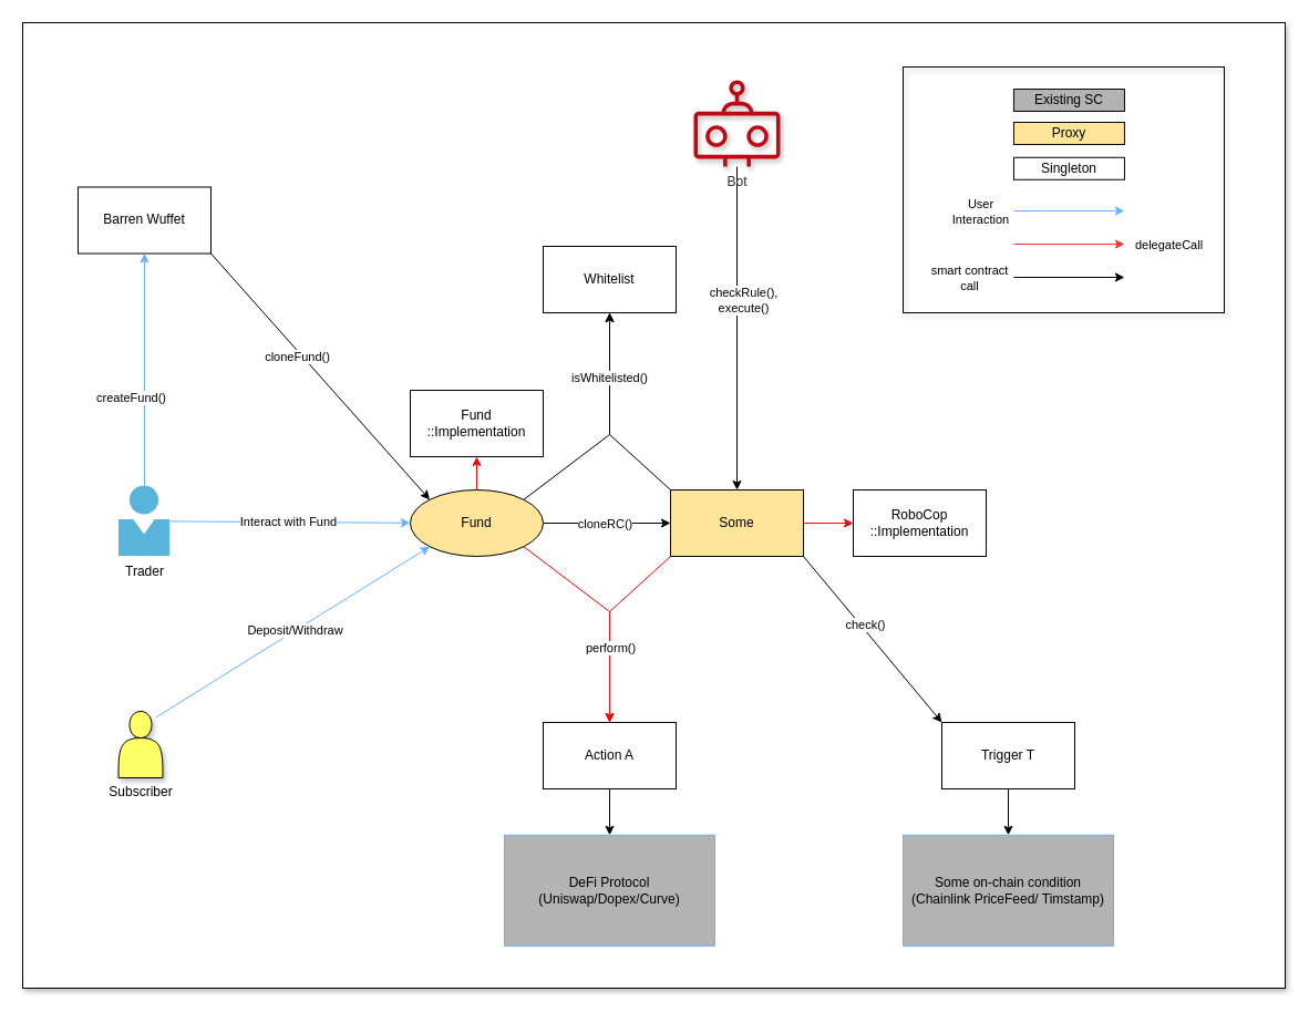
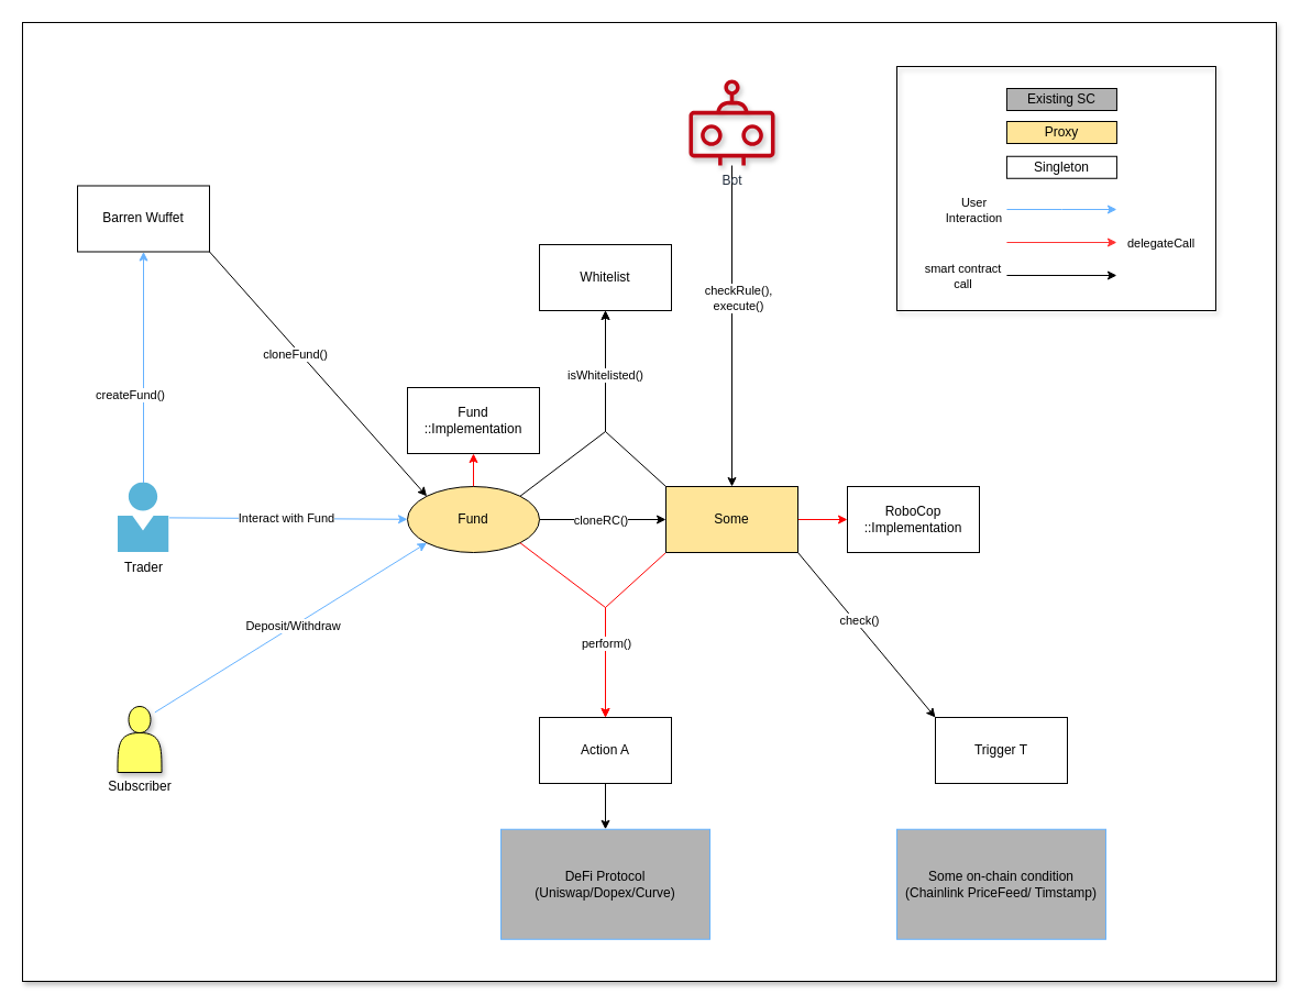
  <mxCell id="0" />
  <mxCell id="1" parent="0" />
  <mxCell id="2" value="" style="rounded=0;whiteSpace=wrap;html=1;shadow=1;strokeColor=#000000;fillColor=#FFFFFF;" vertex="1" parent="1"><mxGeometry x="20" y="20" width="1140" height="872" as="geometry" /></mxCell>
  <mxCell id="3" style="edgeStyle=none;rounded=0;orthogonalLoop=1;jettySize=auto;html=1;exitX=1;exitY=1;exitDx=0;exitDy=0;entryX=0;entryY=0;entryDx=0;entryDy=0;strokeColor=#000000;fillColor=#FF3333;" edge="1" parent="1" source="5" target="10"><mxGeometry relative="1" as="geometry" /></mxCell>
  <mxCell id="4" value="cloneFund()" style="edgeLabel;html=1;align=center;verticalAlign=middle;resizable=0;points=[];" vertex="1" connectable="0" parent="3"><mxGeometry x="-0.183" y="-4" relative="1" as="geometry"><mxPoint as="offset" /></mxGeometry></mxCell>
  <mxCell id="5" value="Barren Wuffet" style="rounded=0;whiteSpace=wrap;html=1;" vertex="1" parent="1"><mxGeometry x="70" y="168.49" width="120" height="60" as="geometry" /></mxCell>
  <mxCell id="6" style="edgeStyle=orthogonalEdgeStyle;rounded=0;orthogonalLoop=1;jettySize=auto;html=1;exitX=1;exitY=0.5;exitDx=0;exitDy=0;" edge="1" parent="1" source="10" target="17"><mxGeometry relative="1" as="geometry" /></mxCell>
  <mxCell id="7" value="cloneRC()" style="edgeLabel;html=1;align=center;verticalAlign=middle;resizable=0;points=[];" vertex="1" connectable="0" parent="6"><mxGeometry x="-0.235" y="-1" relative="1" as="geometry"><mxPoint x="11" y="-1" as="offset" /></mxGeometry></mxCell>
  <mxCell id="8" style="edgeStyle=orthogonalEdgeStyle;rounded=0;orthogonalLoop=1;jettySize=auto;html=1;exitX=0.5;exitY=0;exitDx=0;exitDy=0;strokeColor=#FF0000;" edge="1" parent="1" source="10" target="18"><mxGeometry relative="1" as="geometry" /></mxCell>
  <mxCell id="9" style="edgeStyle=none;rounded=0;orthogonalLoop=1;jettySize=auto;html=1;exitX=1;exitY=0;exitDx=0;exitDy=0;entryX=0.5;entryY=1;entryDx=0;entryDy=0;" edge="1" parent="1" source="10" target="24"><mxGeometry relative="1" as="geometry"><Array as="points"><mxPoint x="550" y="392" /></Array></mxGeometry></mxCell>
  <mxCell id="10" value="Fund" style="ellipse;whiteSpace=wrap;html=1;fillColor=#FFE599;" vertex="1" parent="1"><mxGeometry x="370" y="442" width="120" height="60" as="geometry" /></mxCell>
  <mxCell id="11" style="edgeStyle=none;rounded=0;orthogonalLoop=1;jettySize=auto;html=1;exitX=1;exitY=0.5;exitDx=0;exitDy=0;strokeColor=#FF0000;" edge="1" parent="1" source="17" target="19"><mxGeometry relative="1" as="geometry" /></mxCell>
  <mxCell id="12" style="edgeStyle=none;rounded=0;orthogonalLoop=1;jettySize=auto;html=1;exitX=0;exitY=0;exitDx=0;exitDy=0;entryX=0.5;entryY=1;entryDx=0;entryDy=0;" edge="1" parent="1" source="17" target="24"><mxGeometry relative="1" as="geometry"><mxPoint x="780" y="292" as="targetPoint" /><Array as="points"><mxPoint x="550" y="392" /></Array></mxGeometry></mxCell>
  <mxCell id="13" value="isWhitelisted()" style="edgeLabel;html=1;align=center;verticalAlign=middle;resizable=0;points=[];" vertex="1" connectable="0" parent="12"><mxGeometry x="0.365" y="1" relative="1" as="geometry"><mxPoint as="offset" /></mxGeometry></mxCell>
  <mxCell id="14" style="edgeStyle=none;rounded=0;orthogonalLoop=1;jettySize=auto;html=1;exitX=1;exitY=1;exitDx=0;exitDy=0;entryX=0;entryY=0;entryDx=0;entryDy=0;" edge="1" parent="1" source="17" target="23"><mxGeometry relative="1" as="geometry" /></mxCell>
  <mxCell id="15" value="check()" style="edgeLabel;html=1;align=center;verticalAlign=middle;resizable=0;points=[];" vertex="1" connectable="0" parent="14"><mxGeometry x="-0.096" y="4" relative="1" as="geometry"><mxPoint x="-4" y="-4" as="offset" /></mxGeometry></mxCell>
  <mxCell id="16" style="edgeStyle=none;rounded=0;orthogonalLoop=1;jettySize=auto;html=1;exitX=0;exitY=1;exitDx=0;exitDy=0;entryX=0.5;entryY=0;entryDx=0;entryDy=0;strokeColor=#FF0000;" edge="1" parent="1" source="17" target="21"><mxGeometry relative="1" as="geometry"><Array as="points"><mxPoint x="550" y="552" /></Array></mxGeometry></mxCell>
  <mxCell id="17" value="Some" style="rounded=0;whiteSpace=wrap;html=1;fillColor=#FFE599;" vertex="1" parent="1"><mxGeometry x="605" y="442" width="120" height="60" as="geometry" /></mxCell>
  <mxCell id="18" value="Fund&lt;br&gt;::Implementation" style="rounded=0;whiteSpace=wrap;html=1;" vertex="1" parent="1"><mxGeometry x="370" y="352" width="120" height="60" as="geometry" /></mxCell>
  <mxCell id="19" value="RoboCop&lt;br&gt;::Implementation" style="rounded=0;whiteSpace=wrap;html=1;" vertex="1" parent="1"><mxGeometry x="770" y="442" width="120" height="60" as="geometry" /></mxCell>
  <mxCell id="20" style="edgeStyle=none;rounded=0;orthogonalLoop=1;jettySize=auto;html=1;exitX=0.5;exitY=1;exitDx=0;exitDy=0;entryX=0.5;entryY=0;entryDx=0;entryDy=0;strokeColor=#000000;fillColor=#FF3333;" edge="1" parent="1" source="21" target="27"><mxGeometry relative="1" as="geometry"><mxPoint x="550" y="882" as="targetPoint" /></mxGeometry></mxCell>
  <mxCell id="21" value="Action A" style="rounded=0;whiteSpace=wrap;html=1;fillColor=#FFFFFF;" vertex="1" parent="1"><mxGeometry x="490" y="652" width="120" height="60" as="geometry" /></mxCell>
- <mxCell id="22" style="edgeStyle=none;rounded=0;orthogonalLoop=1;jettySize=auto;html=1;exitX=0.5;exitY=1;exitDx=0;exitDy=0;entryX=0.5;entryY=0;entryDx=0;entryDy=0;strokeColor=#000000;fillColor=#FF3333;" edge="1" parent="1" source="23" target="28"><mxGeometry relative="1" as="geometry" /></mxCell>
  <mxCell id="23" value="Trigger T" style="rounded=0;whiteSpace=wrap;html=1;fillColor=#FFFFFF;" vertex="1" parent="1"><mxGeometry x="850" y="652" width="120" height="60" as="geometry" /></mxCell>
  <mxCell id="24" value="Whitelist" style="rounded=0;whiteSpace=wrap;html=1;fillColor=#FFFFFF;" vertex="1" parent="1"><mxGeometry x="490" y="222" width="120" height="60" as="geometry" /></mxCell>
  <mxCell id="25" style="edgeStyle=none;rounded=0;orthogonalLoop=1;jettySize=auto;html=1;exitX=1;exitY=1;exitDx=0;exitDy=0;entryX=0.5;entryY=0;entryDx=0;entryDy=0;fillColor=#FF3333;strokeColor=#FF0000;" edge="1" parent="1" source="10" target="21"><mxGeometry relative="1" as="geometry"><mxPoint x="675" y="512" as="sourcePoint" /><mxPoint x="540" y="722" as="targetPoint" /><Array as="points"><mxPoint x="550" y="552" /></Array></mxGeometry></mxCell>
  <mxCell id="26" value="perform()" style="edgeLabel;html=1;align=center;verticalAlign=middle;resizable=0;points=[];" vertex="1" connectable="0" parent="25"><mxGeometry x="0.419" y="-3" relative="1" as="geometry"><mxPoint x="3" y="-10" as="offset" /></mxGeometry></mxCell>
  <mxCell id="27" value="DeFi Protocol&lt;br&gt;(Uniswap/Dopex/Curve)" style="rounded=0;whiteSpace=wrap;html=1;strokeColor=#66B2FF;fillColor=#B3B3B3;" vertex="1" parent="1"><mxGeometry x="455" y="753.75" width="190" height="100" as="geometry" /></mxCell>
  <mxCell id="28" value="Some on-chain condition&lt;br&gt;(Chainlink PriceFeed/ Timstamp)" style="rounded=0;whiteSpace=wrap;html=1;strokeColor=#66B2FF;fillColor=#B3B3B3;" vertex="1" parent="1"><mxGeometry x="815" y="753.75" width="190" height="100" as="geometry" /></mxCell>
  <mxCell id="29" value="" style="edgeStyle=none;rounded=0;orthogonalLoop=1;jettySize=auto;html=1;strokeColor=#66B2FF;fillColor=#FF3333;" edge="1" parent="1" source="31" target="10"><mxGeometry relative="1" as="geometry"><mxPoint x="403.5" y="127.265" as="targetPoint" /></mxGeometry></mxCell>
  <mxCell id="30" value="Interact with Fund" style="edgeLabel;html=1;align=center;verticalAlign=middle;resizable=0;points=[];" vertex="1" connectable="0" parent="29"><mxGeometry x="-0.46" y="1" relative="1" as="geometry"><mxPoint x="48" y="1" as="offset" /></mxGeometry></mxCell>
  <mxCell id="31" value="Trader" style="sketch=0;aspect=fixed;html=1;points=[];align=center;image;fontSize=12;image=img/lib/mscae/Person.svg;strokeColor=#66B2FF;fillColor=#66B2FF;" vertex="1" parent="1"><mxGeometry x="106.5" y="438.49" width="47" height="63.51" as="geometry" /></mxCell>
  <mxCell id="32" value="" style="edgeStyle=none;rounded=0;orthogonalLoop=1;jettySize=auto;html=1;strokeColor=#66B2FF;fillColor=#FF3333;entryX=0.5;entryY=1;entryDx=0;entryDy=0;" edge="1" parent="1" source="31" target="5"><mxGeometry relative="1" as="geometry"><mxPoint x="606.5" y="102" as="sourcePoint" /><mxPoint x="606.5" y="448.49" as="targetPoint" /></mxGeometry></mxCell>
  <mxCell id="33" value="createFund()" style="edgeLabel;html=1;align=center;verticalAlign=middle;resizable=0;points=[];" vertex="1" connectable="0" parent="32"><mxGeometry x="-0.164" y="2" relative="1" as="geometry"><mxPoint x="-11" y="8" as="offset" /></mxGeometry></mxCell>
  <mxCell id="34" value="" style="edgeStyle=none;rounded=0;orthogonalLoop=1;jettySize=auto;html=1;strokeColor=#66B2FF;fillColor=#FF3333;entryX=0;entryY=1;entryDx=0;entryDy=0;exitX=0.846;exitY=0.09;exitDx=0;exitDy=0;exitPerimeter=0;" edge="1" parent="1" source="45" target="10"><mxGeometry relative="1" as="geometry"><mxPoint y="702" as="sourcePoint" x="240" /><mxPoint x="440" y="452" as="targetPoint" /></mxGeometry></mxCell>
  <mxCell id="35" value="Deposit/Withdraw" style="edgeLabel;html=1;align=center;verticalAlign=middle;resizable=0;points=[];" vertex="1" connectable="0" parent="34"><mxGeometry x="-0.46" y="1" relative="1" as="geometry"><mxPoint x="59" y="-36" as="offset" /></mxGeometry></mxCell>
  <mxCell id="36" value="Proxy" style="rounded=0;whiteSpace=wrap;html=1;fillColor=#FFE599;" vertex="1" parent="1"><mxGeometry x="914.94" y="110" width="100" height="20" as="geometry" /></mxCell>
  <mxCell id="37" value="Singleton" style="rounded=0;whiteSpace=wrap;html=1;" vertex="1" parent="1"><mxGeometry x="914.94" y="141.75" width="100" height="20" as="geometry" /></mxCell>
  <mxCell id="38" value="" style="edgeStyle=none;rounded=0;orthogonalLoop=1;jettySize=auto;html=1;strokeColor=#66B2FF;fillColor=#FF3333;entryX=0;entryY=1;entryDx=0;entryDy=0;" edge="1" parent="1"><mxGeometry relative="1" as="geometry"><mxPoint x="914.94" y="190" as="sourcePoint" /><mxPoint x="1014.94" y="190" as="targetPoint" /><Array as="points"><mxPoint x="964.94" y="190" /></Array></mxGeometry></mxCell>
  <mxCell id="39" value="User&lt;br&gt;Interaction" style="edgeLabel;html=1;align=center;verticalAlign=middle;resizable=0;points=[];" vertex="1" connectable="0" parent="38"><mxGeometry x="-0.46" y="1" relative="1" as="geometry"><mxPoint x="-57" y="1" as="offset" /></mxGeometry></mxCell>
  <mxCell id="40" value="" style="edgeStyle=none;rounded=0;orthogonalLoop=1;jettySize=auto;html=1;strokeColor=#FF3333;fillColor=#FF3333;entryX=0;entryY=1;entryDx=0;entryDy=0;" edge="1" parent="1"><mxGeometry relative="1" as="geometry"><mxPoint x="914.94" y="220" as="sourcePoint" /><mxPoint x="1014.94" y="220" as="targetPoint" /><Array as="points" /></mxGeometry></mxCell>
  <mxCell id="41" value="delegateCall" style="edgeLabel;html=1;align=center;verticalAlign=middle;resizable=0;points=[];" vertex="1" connectable="0" parent="40"><mxGeometry x="-0.46" y="1" relative="1" as="geometry"><mxPoint x="113" y="1" as="offset" /></mxGeometry></mxCell>
  <mxCell id="42" value="" style="edgeStyle=none;rounded=0;orthogonalLoop=1;jettySize=auto;html=1;strokeColor=#000000;fillColor=#FF3333;entryX=0;entryY=1;entryDx=0;entryDy=0;" edge="1" parent="1"><mxGeometry relative="1" as="geometry"><mxPoint x="914.94" y="250" as="sourcePoint" /><mxPoint x="1014.94" y="250" as="targetPoint" /><Array as="points" /></mxGeometry></mxCell>
  <mxCell id="43" value="smart contract &lt;br&gt;call" style="edgeLabel;html=1;align=center;verticalAlign=middle;resizable=0;points=[];" vertex="1" connectable="0" parent="42"><mxGeometry x="-0.46" y="1" relative="1" as="geometry"><mxPoint x="-67" y="1" as="offset" /></mxGeometry></mxCell>
  <mxCell id="44" value="Existing SC" style="rounded=0;whiteSpace=wrap;html=1;fillColor=#B3B3B3;" vertex="1" parent="1"><mxGeometry x="914.94" y="80" width="100" height="20" as="geometry" /></mxCell>
  <mxCell id="45" value="&lt;br&gt;&lt;br&gt;&lt;br&gt;&lt;br&gt;&lt;br&gt;&lt;br&gt;Subscriber" style="shape=actor;whiteSpace=wrap;html=1;strokeColor=#000000;fillColor=#FFFF66;shadow=1;" vertex="1" parent="1"><mxGeometry x="106.5" y="642" width="40" height="60" as="geometry" /></mxCell>
  <mxCell id="46" value="" style="edgeStyle=none;rounded=0;orthogonalLoop=1;jettySize=auto;html=1;strokeColor=#000000;fillColor=#FF3333;entryX=0.5;entryY=0;entryDx=0;entryDy=0;" edge="1" parent="1" source="48" target="17"><mxGeometry relative="1" as="geometry"><mxPoint x="665" y="189" as="targetPoint" /></mxGeometry></mxCell>
  <mxCell id="47" value="checkRule(), &lt;br&gt;execute()" style="edgeLabel;html=1;align=center;verticalAlign=middle;resizable=0;points=[];" vertex="1" connectable="0" parent="46"><mxGeometry x="-0.179" y="5" relative="1" as="geometry"><mxPoint as="offset" /></mxGeometry></mxCell>
  <mxCell id="48" value="Bot" style="sketch=0;outlineConnect=0;fontColor=#232F3E;gradientColor=none;fillColor=#BF0816;strokeColor=none;dashed=0;verticalLabelPosition=bottom;verticalAlign=top;align=center;html=1;fontSize=12;fontStyle=0;aspect=fixed;pointerEvents=1;shape=mxgraph.aws4.waf_bot;shadow=1;" vertex="1" parent="1"><mxGeometry x="626" y="72" width="78" height="78" as="geometry" /></mxCell>
  <mxCell id="49" value="" style="rounded=0;whiteSpace=wrap;html=1;shadow=1;strokeColor=#000000;fillColor=none;" vertex="1" parent="1"><mxGeometry x="815" y="60" width="290" height="222" as="geometry" /></mxCell>
